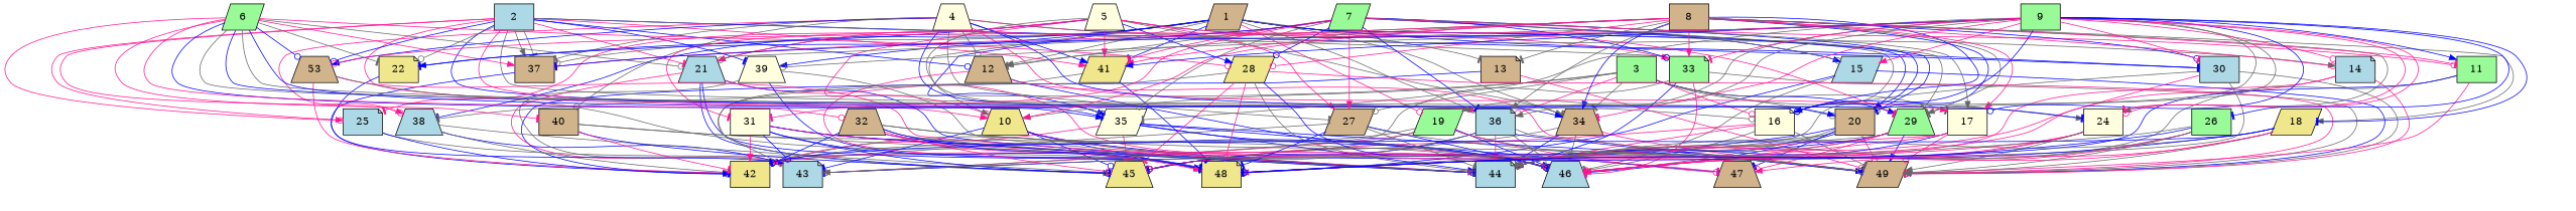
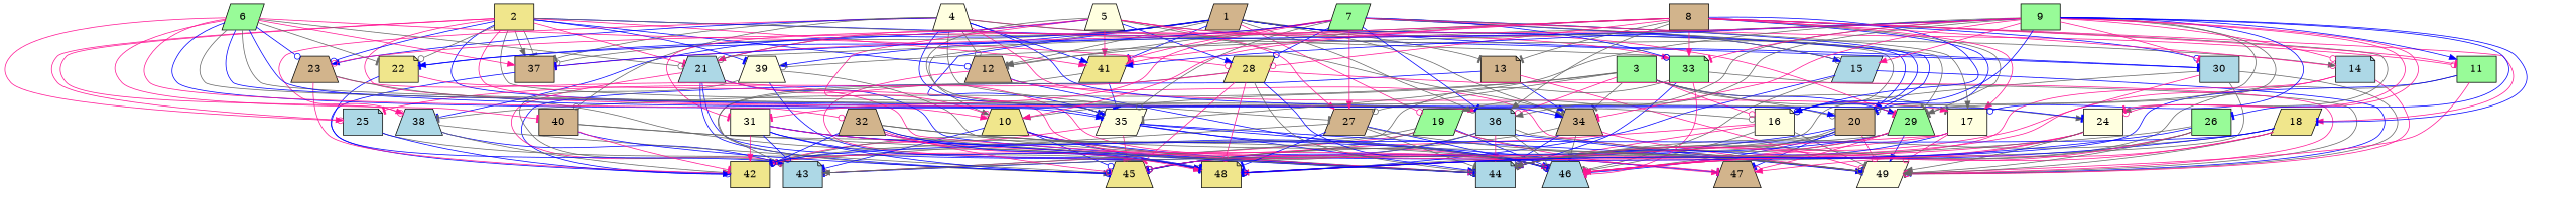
  digraph {
    node [alpha=0.14 fillcolor=tan shape=trapezium style=filled]
    edge [arrowhead=normal color=gray40]
    1 [alpha=0.16 expect_size=75870020934835872 shape=parallelogram]
    10 [alpha=0.19 expect_size=3372326387795584090112 fillcolor=khaki]
    12 [alpha=0.09 expect_size=173685483701163744]
    13 [alpha=0.13 expect_size=1711615887713775360 shape=note]
    15 [alpha=0.08 expect_size=1982564677383992320 fillcolor=lightblue shape=parallelogram]
    16 [alpha=0.02 expect_size=6257836024717652 fillcolor=lightyellow shape=note]
    19 [alpha=0.07 expect_size=1440411448229494528 fillcolor=palegreen shape=parallelogram]
    20 [alpha=0.09 expect_size=8134012820404547584 shape=box]
    21 [alpha=0.09 expect_size=12100041617979920613376 fillcolor=lightblue]
    30 [alpha=0.13 expect_size=11504797654788773773312 fillcolor=lightblue shape=box]
    34 [alpha=0.11 expect_size=2836179762944145920]
    35 [expect_size=16804353490947145728000 fillcolor=lightyellow shape=parallelogram]
    36 [alpha=0.07 expect_size=3711397815660002304 fillcolor=lightblue shape=note]
    37 [expect_size=97560550346062048 shape=box]
    38 [alpha=0.18 expect_size=9708116340260874 fillcolor=lightblue]
    39 [alpha=0.08 expect_size=11438401970233745408 fillcolor=lightyellow]
    41 [alpha=0.10 expect_size=5881820434929250 fillcolor=khaki shape=parallelogram]
    43 [alpha=0.10 expect_size=72437627946666336 fillcolor=lightblue shape=note]
    44 [expect_size=12163120650055090962432 fillcolor=lightblue shape=note]
    45 [alpha=0.19 expect_size=10672073161211776073728 fillcolor=khaki]
    46 [alpha=0.05 expect_size=1883606229225804032 fillcolor=lightblue]
    48 [alpha=0.04 expect_size=812021583288907392 fillcolor=khaki shape=note]
-   49 [alpha=0.04 expect_size=4990832636347611136 shape=parallelogram]
+   49 [alpha=0.04 expect_size=4990832636347611136 fillcolor=lightyellow shape=parallelogram]
    42 [alpha=0.09 expect_size=18124079063667460 fillcolor=khaki shape=box]
    47 [alpha=0.04 expect_size=5984137691292326912]
-   2 [expect_size=1472359160421271296 fillcolor=lightblue shape=box]
+   2 [expect_size=1472359160421271296 fillcolor=khaki shape=box]
    22 [expect_size=1238437742985781182464 fillcolor=khaki shape=note]
-   23 [alpha=0.18 expect_size=198750997626229952 label=53]
+   23 [alpha=0.18 expect_size=198750997626229952]
    25 [alpha=0.11 expect_size=2568440997614739456 fillcolor=lightblue shape=note]
    29 [expect_size=2202431896984160000 fillcolor=palegreen]
    33 [alpha=0.08 expect_size=2473602095333244928000 fillcolor=palegreen shape=note]
    3 [alpha=0.04 expect_size=2473156160217078038528 fillcolor=palegreen shape=box]
    17 [alpha=0.06 expect_size=4259927551831181824 fillcolor=lightyellow shape=box]
    24 [alpha=0.03 expect_size=1693923332775273824256 fillcolor=lightyellow shape=box]
    27 [alpha=0.02 expect_size=4005938020845929 shape=parallelogram]
    4 [alpha=0.05 expect_size=9697550669127629144064 fillcolor=lightyellow]
    14 [alpha=0.06 expect_size=5577429803142742016000 fillcolor=lightblue shape=note]
    40 [alpha=0.19 expect_size=3952725075790101741568 shape=box]
    5 [alpha=0.13 expect_size=81121558956289552 fillcolor=lightyellow]
    28 [alpha=0.12 expect_size=4949555310579269632 fillcolor=khaki shape=parallelogram]
    31 [alpha=0.02 expect_size=4556493511211615232 fillcolor=lightyellow shape=box]
    6 [alpha=0.07 expect_size=390522636883729600 fillcolor=palegreen shape=parallelogram]
    32 [alpha=0.18 expect_size=2915854473277898752]
    7 [alpha=0.19 expect_size=6512531650938138525696 fillcolor=palegreen shape=parallelogram]
    11 [alpha=0.06 expect_size=1695352857700012544 fillcolor=palegreen shape=box]
    8 [alpha=0.12 expect_size=45390672455194902528 shape=box]
    18 [expect_size=240811435021271520 fillcolor=khaki shape=parallelogram]
    9 [alpha=0.13 expect_size=56024660926470815744 fillcolor=palegreen shape=box]
    26 [alpha=0.07 expect_size=9743793006632462336 fillcolor=palegreen shape=box]
    1 -> 10
    1 -> 12
    1 -> 13 [arrowhead=tee]
    1 -> 15 [color=blue]
    1 -> 16 [arrowhead=odot]
    1 -> 19 [arrowhead=odot color=deeppink]
    1 -> 20 [color=blue]
    1 -> 21
    1 -> 30 [arrowhead=tee color=blue]
    1 -> 34
    1 -> 35 [arrowhead=odot color=blue]
    1 -> 36
    1 -> 37 [arrowhead=odot]
    1 -> 38 [arrowhead=tee color=blue]
    1 -> 39 [color=blue]
    1 -> 41 [arrowhead=tee color=blue]
    10 -> 43 [arrowhead=tee color=blue]
    10 -> 44 [color=blue]
    10 -> 45 [arrowhead=odot color=blue]
    10 -> 46 [color=deeppink]
    10 -> 48 [arrowhead=tee color=blue]
    12 -> 46 [arrowhead=tee color=blue]
    12 -> 48 [color=deeppink]
    12 -> 49 [color=deeppink]
    13 -> 49 [arrowhead=odot color=deeppink]
    13 -> 42 [arrowhead=odot color=blue]
    15 -> 46 [arrowhead=tee]
    15 -> 48 [arrowhead=odot color=blue]
    15 -> 49 [color=blue]
    16 -> 44 [arrowhead=odot color=deeppink]
    16 -> 45 [arrowhead=tee color=deeppink]
    16 -> 46 [arrowhead=odot]
    16 -> 49 [arrowhead=tee]
    19 -> 43 [arrowhead=odot color=deeppink]
    19 -> 45 [arrowhead=tee]
    19 -> 46 [color=blue]
    19 -> 49 [arrowhead=tee]
    19 -> 42
-   19 -> 47 [arrowhead=odot color=deeppink]
+   19 -> 47 [color=deeppink]
    20 -> 43 [arrowhead=tee color=blue]
    20 -> 44 [arrowhead=odot]
    20 -> 46 [arrowhead=odot]
    20 -> 46 [arrowhead=tee color=blue]
    20 -> 48 [arrowhead=tee]
    20 -> 49 [arrowhead=odot color=deeppink]
    20 -> 47 [arrowhead=tee color=blue]
    21 -> 43 [arrowhead=tee color=deeppink]
    21 -> 44 [arrowhead=odot color=blue]
    21 -> 45 [color=blue]
    21 -> 46 [color=deeppink]
    21 -> 48 [color=blue]
    30 -> 44 [color=deeppink]
    30 -> 45 [arrowhead=odot]
    30 -> 46
    30 -> 49 [arrowhead=tee]
    34 -> 44 [arrowhead=odot color=blue]
    34 -> 45 [arrowhead=odot]
    34 -> 46
    34 -> 49 [arrowhead=odot color=deeppink]
    35 -> 44 [color=blue]
    35 -> 45 [arrowhead=tee color=deeppink]
    35 -> 46 [arrowhead=tee color=blue]
    35 -> 49 [arrowhead=tee color=blue]
    35 -> 42 [arrowhead=odot color=deeppink]
    35 -> 47 [arrowhead=tee color=blue]
    36 -> 44 [color=deeppink]
    36 -> 45 [arrowhead=tee color=blue]
    36 -> 46 [arrowhead=odot]
    36 -> 49 [color=blue]
    36 -> 49 [arrowhead=odot]
    36 -> 42 [arrowhead=tee]
-   37 -> 42 [arrowhead=tee color=blue]
+   37 -> 42 [color=blue]
    38 -> 43 [color=blue]
    38 -> 45 [arrowhead=odot]
    38 -> 42
    39 -> 43
    39 -> 44 [arrowhead=tee]
    39 -> 48 [arrowhead=tee color=blue]
    41 -> 45
-   41 -> 48 [arrowhead=tee color=blue]
+   41 -> 35 [arrowhead=tee color=blue]
    2 -> 10 [color=deeppink]
    2 -> 12 [arrowhead=odot color=blue]
    2 -> 21 [arrowhead=tee color=deeppink]
    2 -> 30 [arrowhead=tee color=blue]
    2 -> 35 [arrowhead=tee color=blue]
    2 -> 36 [color=deeppink]
    2 -> 37
    2 -> 37 [arrowhead=tee]
    2 -> 38 [color=deeppink]
    2 -> 39 [arrowhead=tee color=blue]
    2 -> 41 [color=deeppink]
    2 -> 22 [arrowhead=odot]
    2 -> 23 [arrowhead=odot color=blue]
    2 -> 25 [color=deeppink]
    2 -> 29
    2 -> 33 [arrowhead=odot]
    22 -> 43 [color=blue]
+   22 -> 46 [arrowhead=tee color=deeppink]
    23 -> 44 [color=deeppink]
    23 -> 48 [arrowhead=odot]
    23 -> 42 [color=deeppink]
    25 -> 48
    25 -> 42 [color=blue]
    29 -> 44
    29 -> 45 [arrowhead=odot color=blue]
    29 -> 46 [arrowhead=tee color=deeppink]
    29 -> 48
    29 -> 49 [color=blue]
    29 -> 47 [arrowhead=odot color=deeppink]
    33 -> 43
    33 -> 44 [color=blue]
    33 -> 46 [arrowhead=tee color=deeppink]
    33 -> 49 [arrowhead=tee]
    3 -> 10
    3 -> 16 [arrowhead=odot color=deeppink]
    3 -> 20 [arrowhead=odot]
    3 -> 34 [arrowhead=tee]
    3 -> 36 [arrowhead=odot color=deeppink]
    3 -> 38 [arrowhead=tee]
    3 -> 29 [color=blue]
    3 -> 17 [arrowhead=tee]
    3 -> 24
    3 -> 27 [arrowhead=odot]
    17 -> 44 [color=blue]
    17 -> 46 [color=deeppink]
    17 -> 48 [color=deeppink]
    17 -> 49 [arrowhead=odot color=deeppink]
    24 -> 44 [color=deeppink]
    24 -> 46 [color=deeppink]
    24 -> 48 [arrowhead=odot color=deeppink]
    24 -> 49
    27 -> 44 [arrowhead=tee]
    27 -> 46 [arrowhead=odot color=blue]
    27 -> 48 [arrowhead=tee color=blue]
    27 -> 49 [arrowhead=odot]
    27 -> 42 [arrowhead=odot]
    4 -> 12 [arrowhead=odot]
    4 -> 35 [color=blue]
    4 -> 37 [arrowhead=tee]
    4 -> 38 [arrowhead=odot color=deeppink]
    4 -> 41 [color=blue]
    4 -> 23 [color=blue]
    4 -> 33 [color=deeppink]
    4 -> 17 [color=deeppink]
    4 -> 24 [arrowhead=tee color=blue]
    4 -> 27 [arrowhead=tee]
    4 -> 14
    4 -> 40 [arrowhead=odot]
    14 -> 45 [arrowhead=odot color=deeppink]
    14 -> 49 [arrowhead=odot color=deeppink]
    14 -> 42 [color=deeppink]
    40 -> 44 [arrowhead=tee]
    40 -> 45 [arrowhead=tee color=blue]
    40 -> 46 [arrowhead=odot]
    40 -> 42 [arrowhead=tee color=deeppink]
    5 -> 10 [arrowhead=odot color=deeppink]
    5 -> 15 [arrowhead=odot]
    5 -> 34 [arrowhead=tee]
    5 -> 35 [arrowhead=odot]
    5 -> 41 [color=deeppink]
    5 -> 22 [arrowhead=tee color=blue]
-   5 -> 25 [arrowhead=tee color=deeppink]
+   28 -> 25 [arrowhead=tee color=deeppink]
    5 -> 29 [arrowhead=tee color=deeppink]
    5 -> 27 [color=deeppink]
    5 -> 28 [color=blue]
    5 -> 31 [arrowhead=tee color=deeppink]
    28 -> 43 [arrowhead=odot]
    28 -> 44 [arrowhead=tee]
    28 -> 45 [arrowhead=tee color=deeppink]
    28 -> 46 [arrowhead=tee color=blue]
    28 -> 48 [arrowhead=odot color=deeppink]
    28 -> 49 [arrowhead=odot color=deeppink]
    31 -> 43 [arrowhead=odot color=blue]
    31 -> 44 [arrowhead=odot color=blue]
    31 -> 45 [arrowhead=odot color=blue]
    31 -> 46 [arrowhead=odot color=blue]
    31 -> 48 [color=blue]
    31 -> 42 [color=deeppink]
    31 -> 47 [arrowhead=tee color=deeppink]
    6 -> 16 [arrowhead=odot]
    6 -> 20 [color=blue]
    6 -> 21 [arrowhead=odot]
    6 -> 34 [color=blue]
    6 -> 35 [color=blue]
    6 -> 36 [arrowhead=odot]
    6 -> 37 [color=deeppink]
    6 -> 22 [arrowhead=tee]
    6 -> 23 [arrowhead=odot color=blue]
    6 -> 25 [arrowhead=odot color=deeppink]
    6 -> 40 [arrowhead=tee color=deeppink]
    6 -> 28 [arrowhead=odot color=deeppink]
    6 -> 32 [arrowhead=odot color=deeppink]
    32 -> 44 [arrowhead=tee color=blue]
    32 -> 44 [arrowhead=odot]
    32 -> 45 [arrowhead=odot color=deeppink]
    32 -> 46 [arrowhead=odot]
    32 -> 48 [color=deeppink]
    32 -> 48 [arrowhead=tee color=blue]
    32 -> 49 [arrowhead=odot]
    32 -> 42 [arrowhead=odot color=blue]
    7 -> 12 [arrowhead=tee]
    7 -> 16 [arrowhead=odot color=blue]
    7 -> 20 [arrowhead=tee color=blue]
    7 -> 21 [color=deeppink]
    7 -> 35 [arrowhead=odot]
    7 -> 36 [arrowhead=tee color=blue]
    7 -> 41 [arrowhead=tee color=deeppink]
    7 -> 22 [color=blue]
    7 -> 29 [arrowhead=tee]
    7 -> 33 [arrowhead=odot color=blue]
    7 -> 17
    7 -> 27 [color=deeppink]
    7 -> 28 [arrowhead=odot color=blue]
    7 -> 31 [arrowhead=tee color=deeppink]
    7 -> 11 [arrowhead=odot color=deeppink]
    11 -> 44 [arrowhead=tee]
    11 -> 48 [arrowhead=tee color=blue]
    11 -> 49 [color=deeppink]
    8 -> 10 [color=deeppink]
    8 -> 12
    8 -> 13 [arrowhead=tee]
    8 -> 16 [color=blue]
    8 -> 20 [arrowhead=tee color=blue]
    8 -> 21 [arrowhead=odot]
    8 -> 30 [arrowhead=odot color=blue]
-   8 -> 34 [color=blue]
+   13 -> 34 [color=blue]
    8 -> 36
    8 -> 37 [arrowhead=tee color=deeppink]
    8 -> 41 [color=deeppink]
    8 -> 29 [arrowhead=tee]
    8 -> 33 [color=deeppink]
    8 -> 17 [color=deeppink]
    8 -> 24
    8 -> 14 [arrowhead=odot color=deeppink]
    8 -> 28 [arrowhead=odot color=deeppink]
    8 -> 11 [arrowhead=tee color=deeppink]
-   8 -> 18
+   8 -> 18 [color=deeppink]
    18 -> 44
    18 -> 46 [arrowhead=odot color=deeppink]
    18 -> 48 [arrowhead=odot color=blue]
    18 -> 49
    18 -> 42 [arrowhead=tee color=blue]
    18 -> 47 [color=deeppink]
    9 -> 15 [color=deeppink]
    9 -> 16 [color=blue]
    9 -> 19
    9 -> 20 [arrowhead=odot]
    9 -> 30 [arrowhead=tee color=deeppink]
    9 -> 34 [arrowhead=tee color=deeppink]
    9 -> 35 [arrowhead=tee]
    9 -> 36
    9 -> 37 [arrowhead=tee color=blue]
    9 -> 39 [arrowhead=odot]
    9 -> 41 [color=blue]
    9 -> 23 [arrowhead=odot color=deeppink]
    9 -> 29
    9 -> 33 [arrowhead=tee color=deeppink]
    9 -> 17 [arrowhead=odot color=blue]
    9 -> 24 [arrowhead=tee color=deeppink]
    9 -> 24 [arrowhead=odot color=deeppink]
    9 -> 14 [arrowhead=odot color=deeppink]
    9 -> 11 [color=blue]
    9 -> 18 [arrowhead=tee color=blue]
    9 -> 26 [arrowhead=tee color=blue]
    26 -> 43 [arrowhead=odot]
    26 -> 44 [arrowhead=odot]
    26 -> 46 [arrowhead=tee color=deeppink]
    26 -> 48 [arrowhead=tee color=blue]
    26 -> 49
  }
